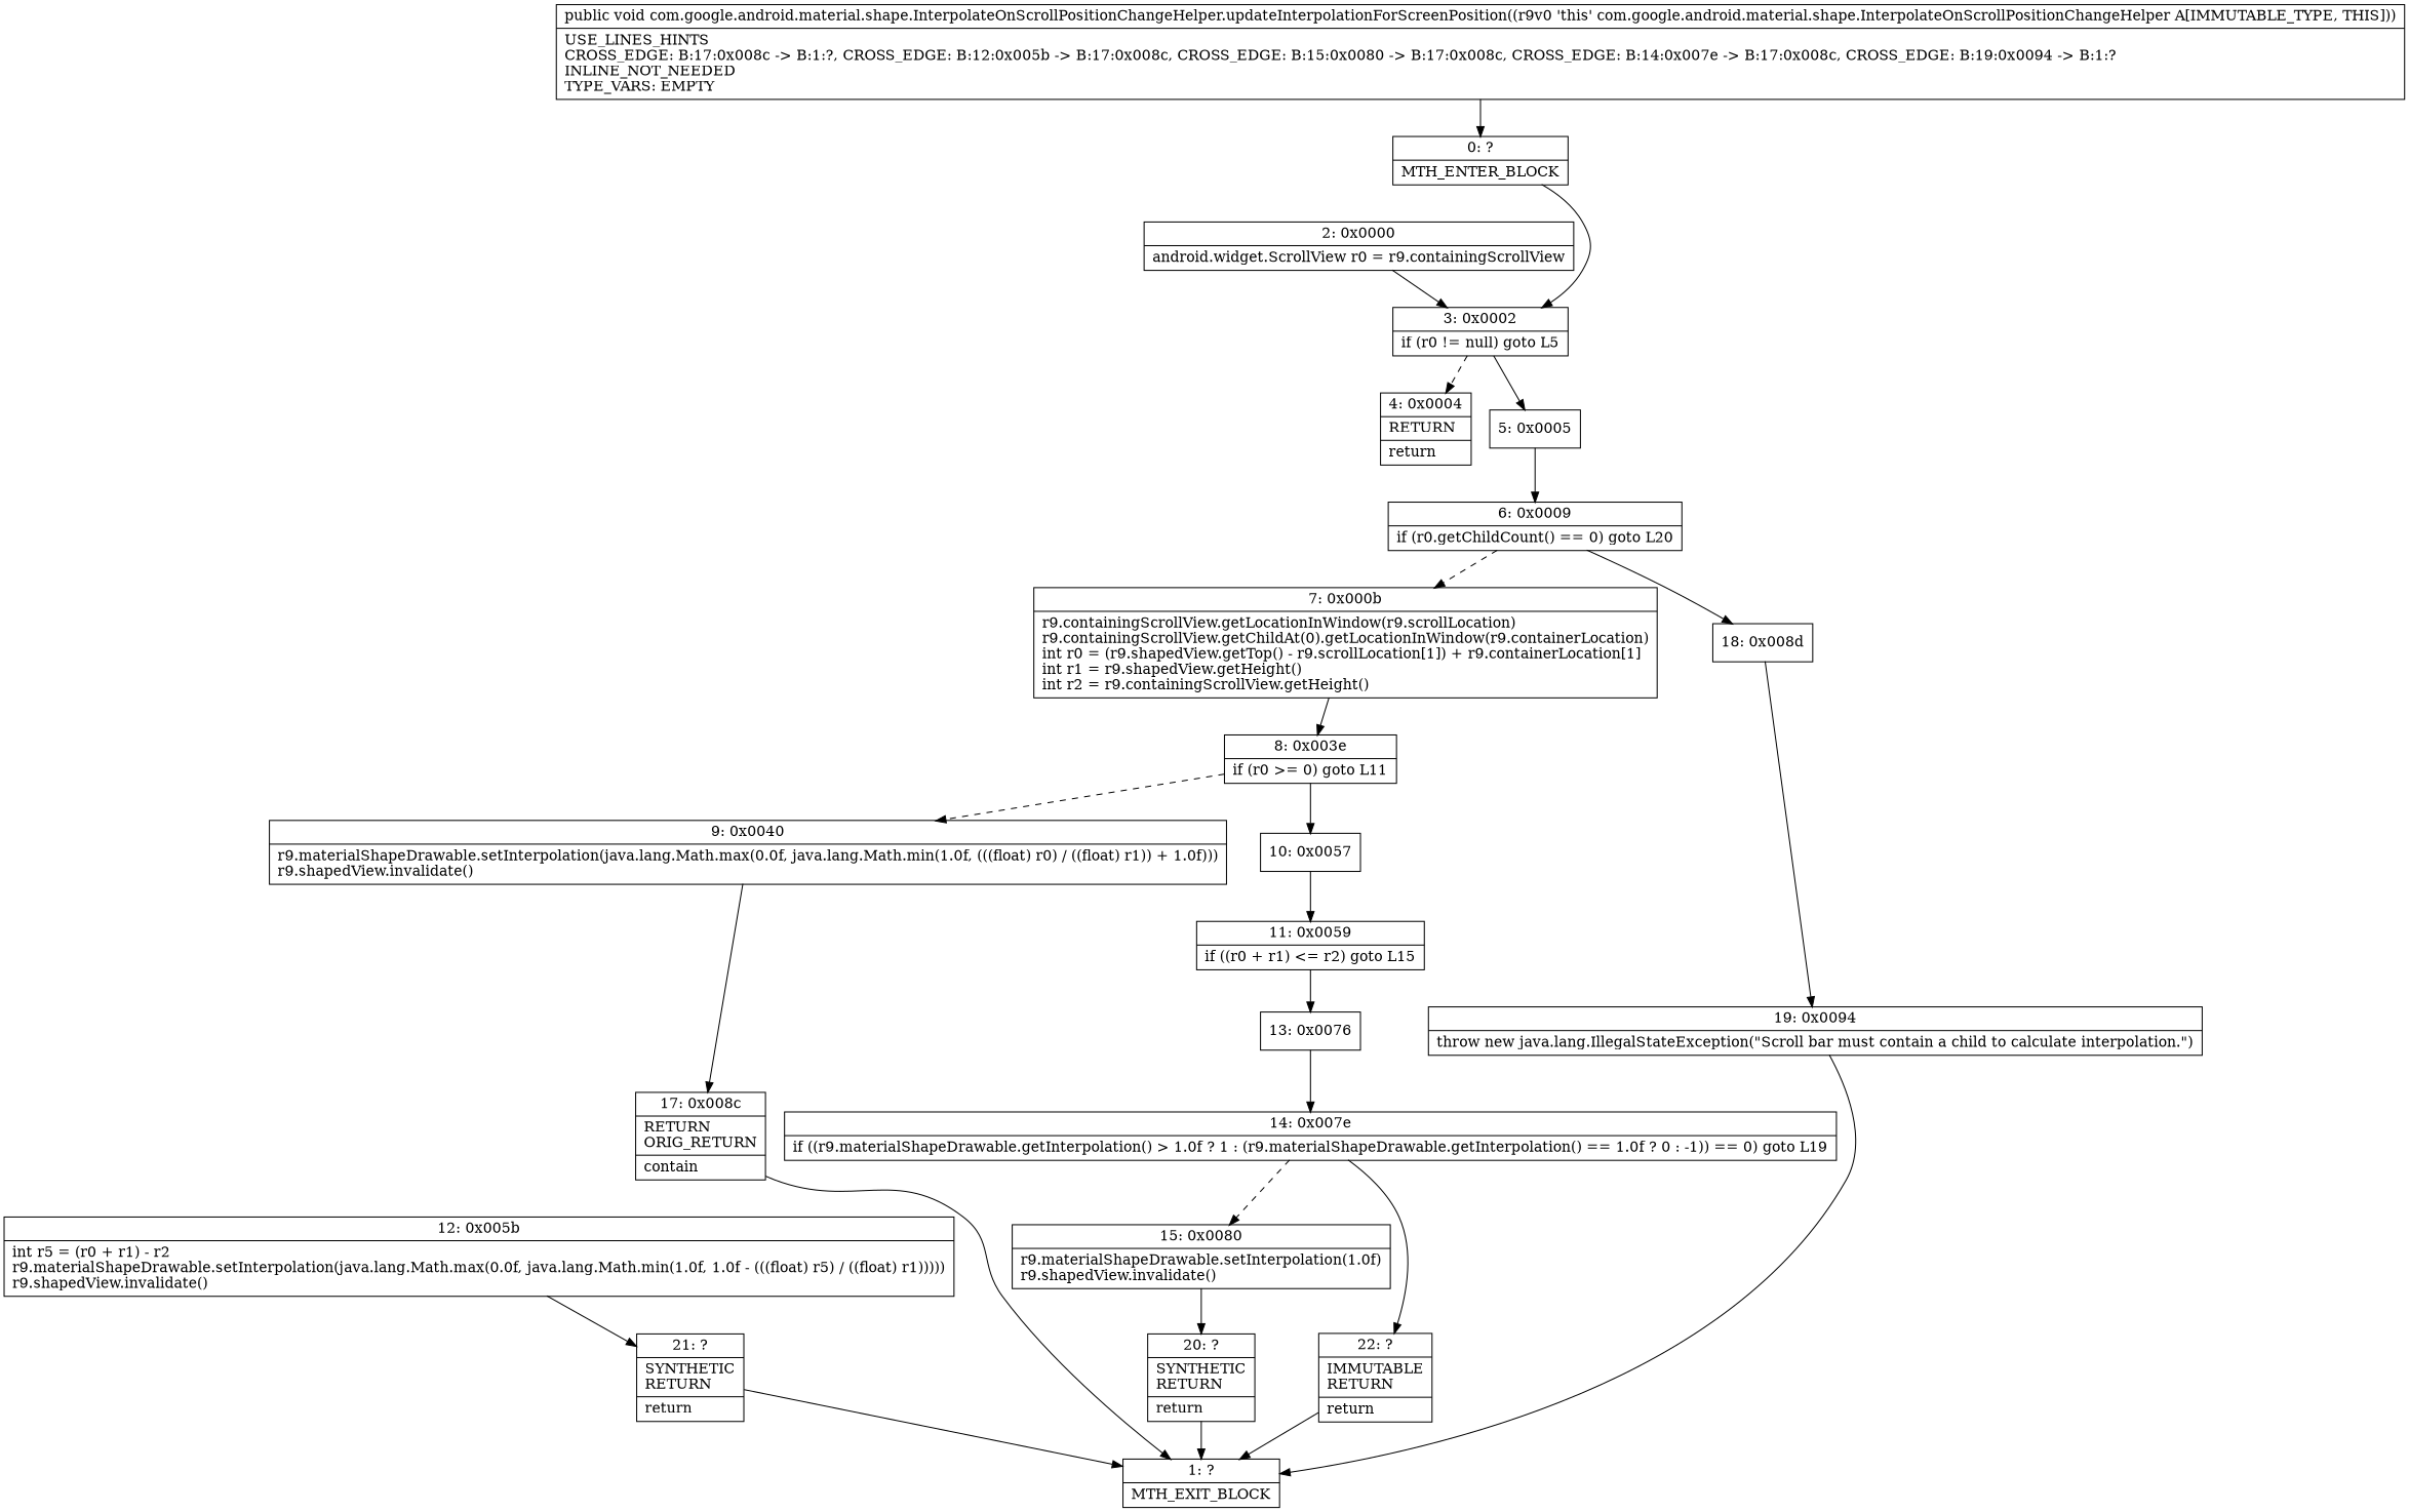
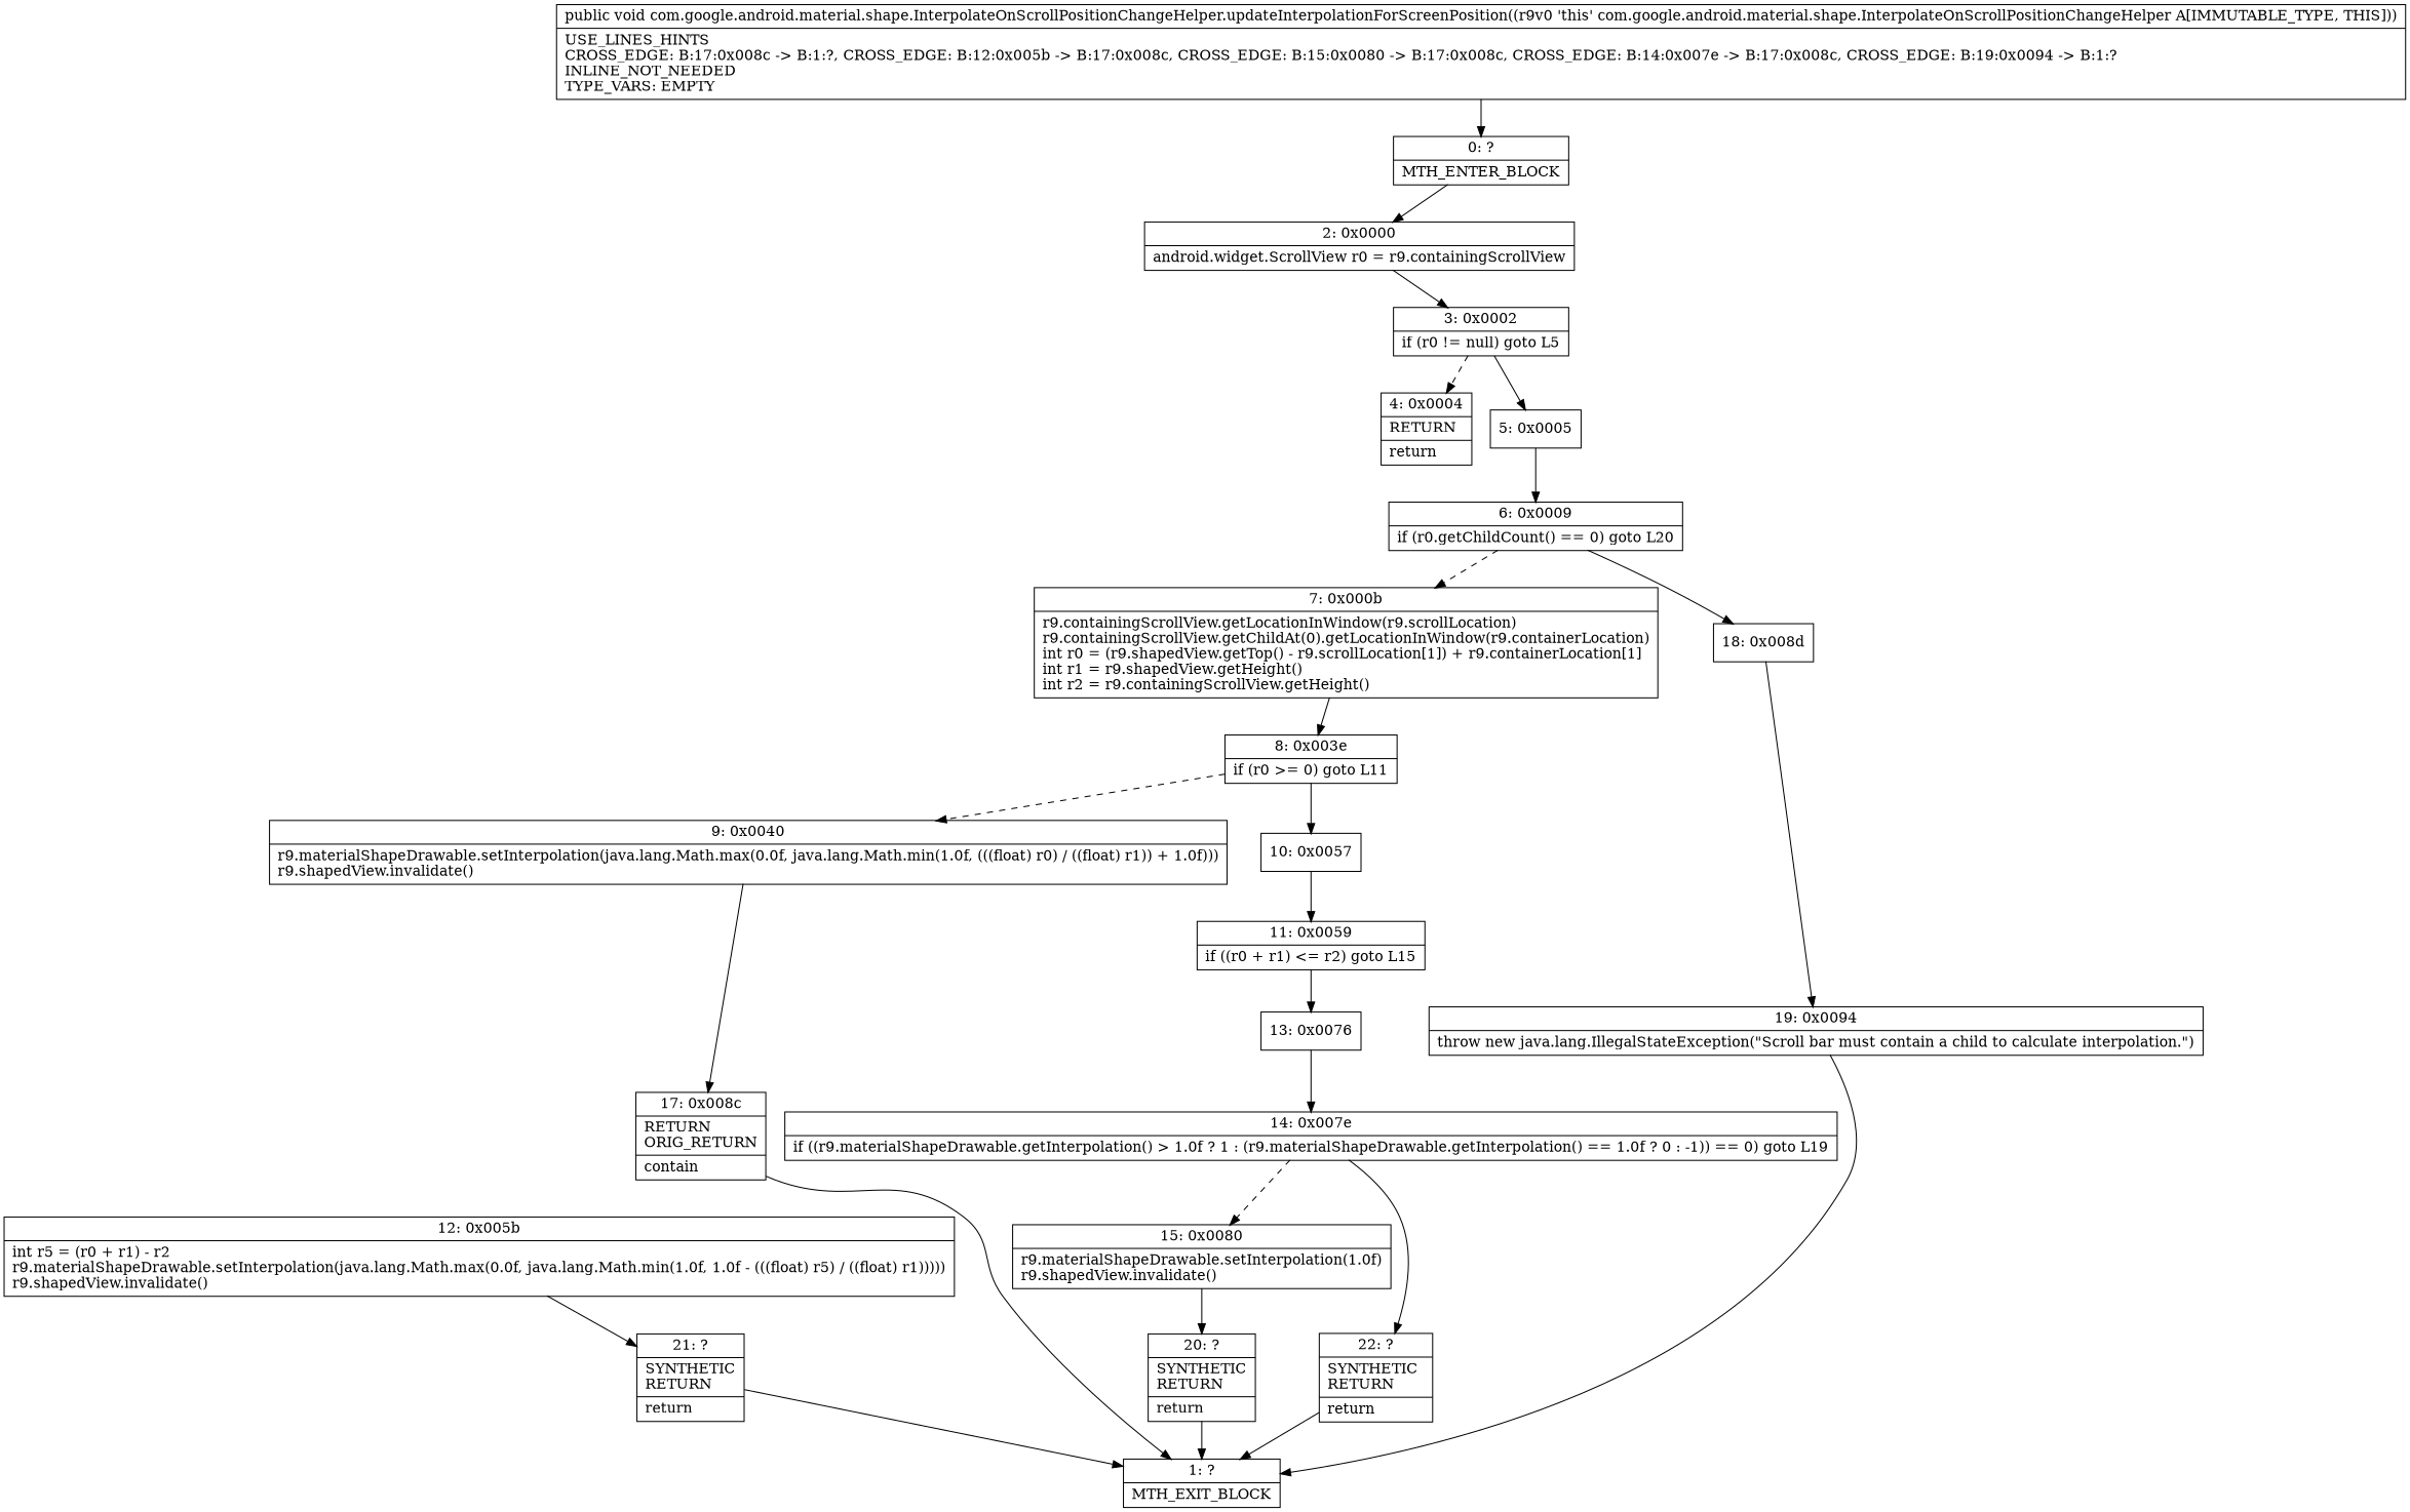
  digraph {
    node [shape=record]
    n1 [label="{0\:\ ?|MTH_ENTER_BLOCK\l}"]
    n2 [label="{2\:\ 0x0000|android.widget.ScrollView r0 = r9.containingScrollView\l}"]
    n3 [label="{3\:\ 0x0002|if (r0 != null) goto L5\l}"]
    n4 [label="{4\:\ 0x0004|RETURN\l|return\l}"]
    n5 [label="{5\:\ 0x0005}"]
    n6 [label="{6\:\ 0x0009|if (r0.getChildCount() == 0) goto L20\l}"]
    n7 [label="{1\:\ ?|MTH_EXIT_BLOCK\l}"]
    n8 [label="{7\:\ 0x000b|r9.containingScrollView.getLocationInWindow(r9.scrollLocation)\lr9.containingScrollView.getChildAt(0).getLocationInWindow(r9.containerLocation)\lint r0 = (r9.shapedView.getTop() \- r9.scrollLocation[1]) + r9.containerLocation[1]\lint r1 = r9.shapedView.getHeight()\lint r2 = r9.containingScrollView.getHeight()\l}"]
    n9 [label="{18\:\ 0x008d}"]
    n10 [label="{8\:\ 0x003e|if (r0 \>= 0) goto L11\l}"]
    n11 [label="{19\:\ 0x0094|throw new java.lang.IllegalStateException(\"Scroll bar must contain a child to calculate interpolation.\")\l}"]
    n12 [label="{9\:\ 0x0040|r9.materialShapeDrawable.setInterpolation(java.lang.Math.max(0.0f, java.lang.Math.min(1.0f, (((float) r0) \/ ((float) r1)) + 1.0f)))\lr9.shapedView.invalidate()\l}"]
    n13 [label="{10\:\ 0x0057}"]
    n14 [label="{17\:\ 0x008c|RETURN\lORIG_RETURN\l|contain\l}"]
    n15 [label="{11\:\ 0x0059|if ((r0 + r1) \<= r2) goto L15\l}"]
    n16 [label="{13\:\ 0x0076}"]
    n17 [label="{12\:\ 0x005b|int r5 = (r0 + r1) \- r2\lr9.materialShapeDrawable.setInterpolation(java.lang.Math.max(0.0f, java.lang.Math.min(1.0f, 1.0f \- (((float) r5) \/ ((float) r1)))))\lr9.shapedView.invalidate()\l}"]
    n18 [label="{21\:\ ?|SYNTHETIC\lRETURN\l|return\l}"]
    n19 [label="{14\:\ 0x007e|if ((r9.materialShapeDrawable.getInterpolation() \> 1.0f ? 1 : (r9.materialShapeDrawable.getInterpolation() == 1.0f ? 0 : \-1)) == 0) goto L19\l}"]
    n20 [label="{15\:\ 0x0080|r9.materialShapeDrawable.setInterpolation(1.0f)\lr9.shapedView.invalidate()\l}"]
-   n21 [label="{22\:\ ?|IMMUTABLE\lRETURN\l|return\l}"]
+   n21 [label="{22\:\ ?|SYNTHETIC\lRETURN\l|return\l}"]
    n22 [label="{20\:\ ?|SYNTHETIC\lRETURN\l|return\l}"]
    n23 [label="{public void com.google.android.material.shape.InterpolateOnScrollPositionChangeHelper.updateInterpolationForScreenPosition((r9v0 'this' com.google.android.material.shape.InterpolateOnScrollPositionChangeHelper A[IMMUTABLE_TYPE, THIS]))  | USE_LINES_HINTS\lCROSS_EDGE: B:17:0x008c \-\> B:1:?, CROSS_EDGE: B:12:0x005b \-\> B:17:0x008c, CROSS_EDGE: B:15:0x0080 \-\> B:17:0x008c, CROSS_EDGE: B:14:0x007e \-\> B:17:0x008c, CROSS_EDGE: B:19:0x0094 \-\> B:1:?\lINLINE_NOT_NEEDED\lTYPE_VARS: EMPTY\l}"]
-   n1 -> n3
+   n1 -> n2
    n2 -> n3
    n3 -> n4 [style=dashed]
    n3 -> n5
    n5 -> n6
    n6 -> n8 [style=dashed]
    n6 -> n9
    n8 -> n10
    n9 -> n11
    n10 -> n12 [style=dashed]
    n10 -> n13
    n11 -> n7
    n12 -> n14
    n13 -> n15
    n14 -> n7
    n15 -> n16
    n16 -> n19
    n17 -> n18
    n18 -> n7
    n19 -> n20 [style=dashed]
    n19 -> n21
    n20 -> n22
    n21 -> n7
    n22 -> n7
    n23 -> n1
  }
